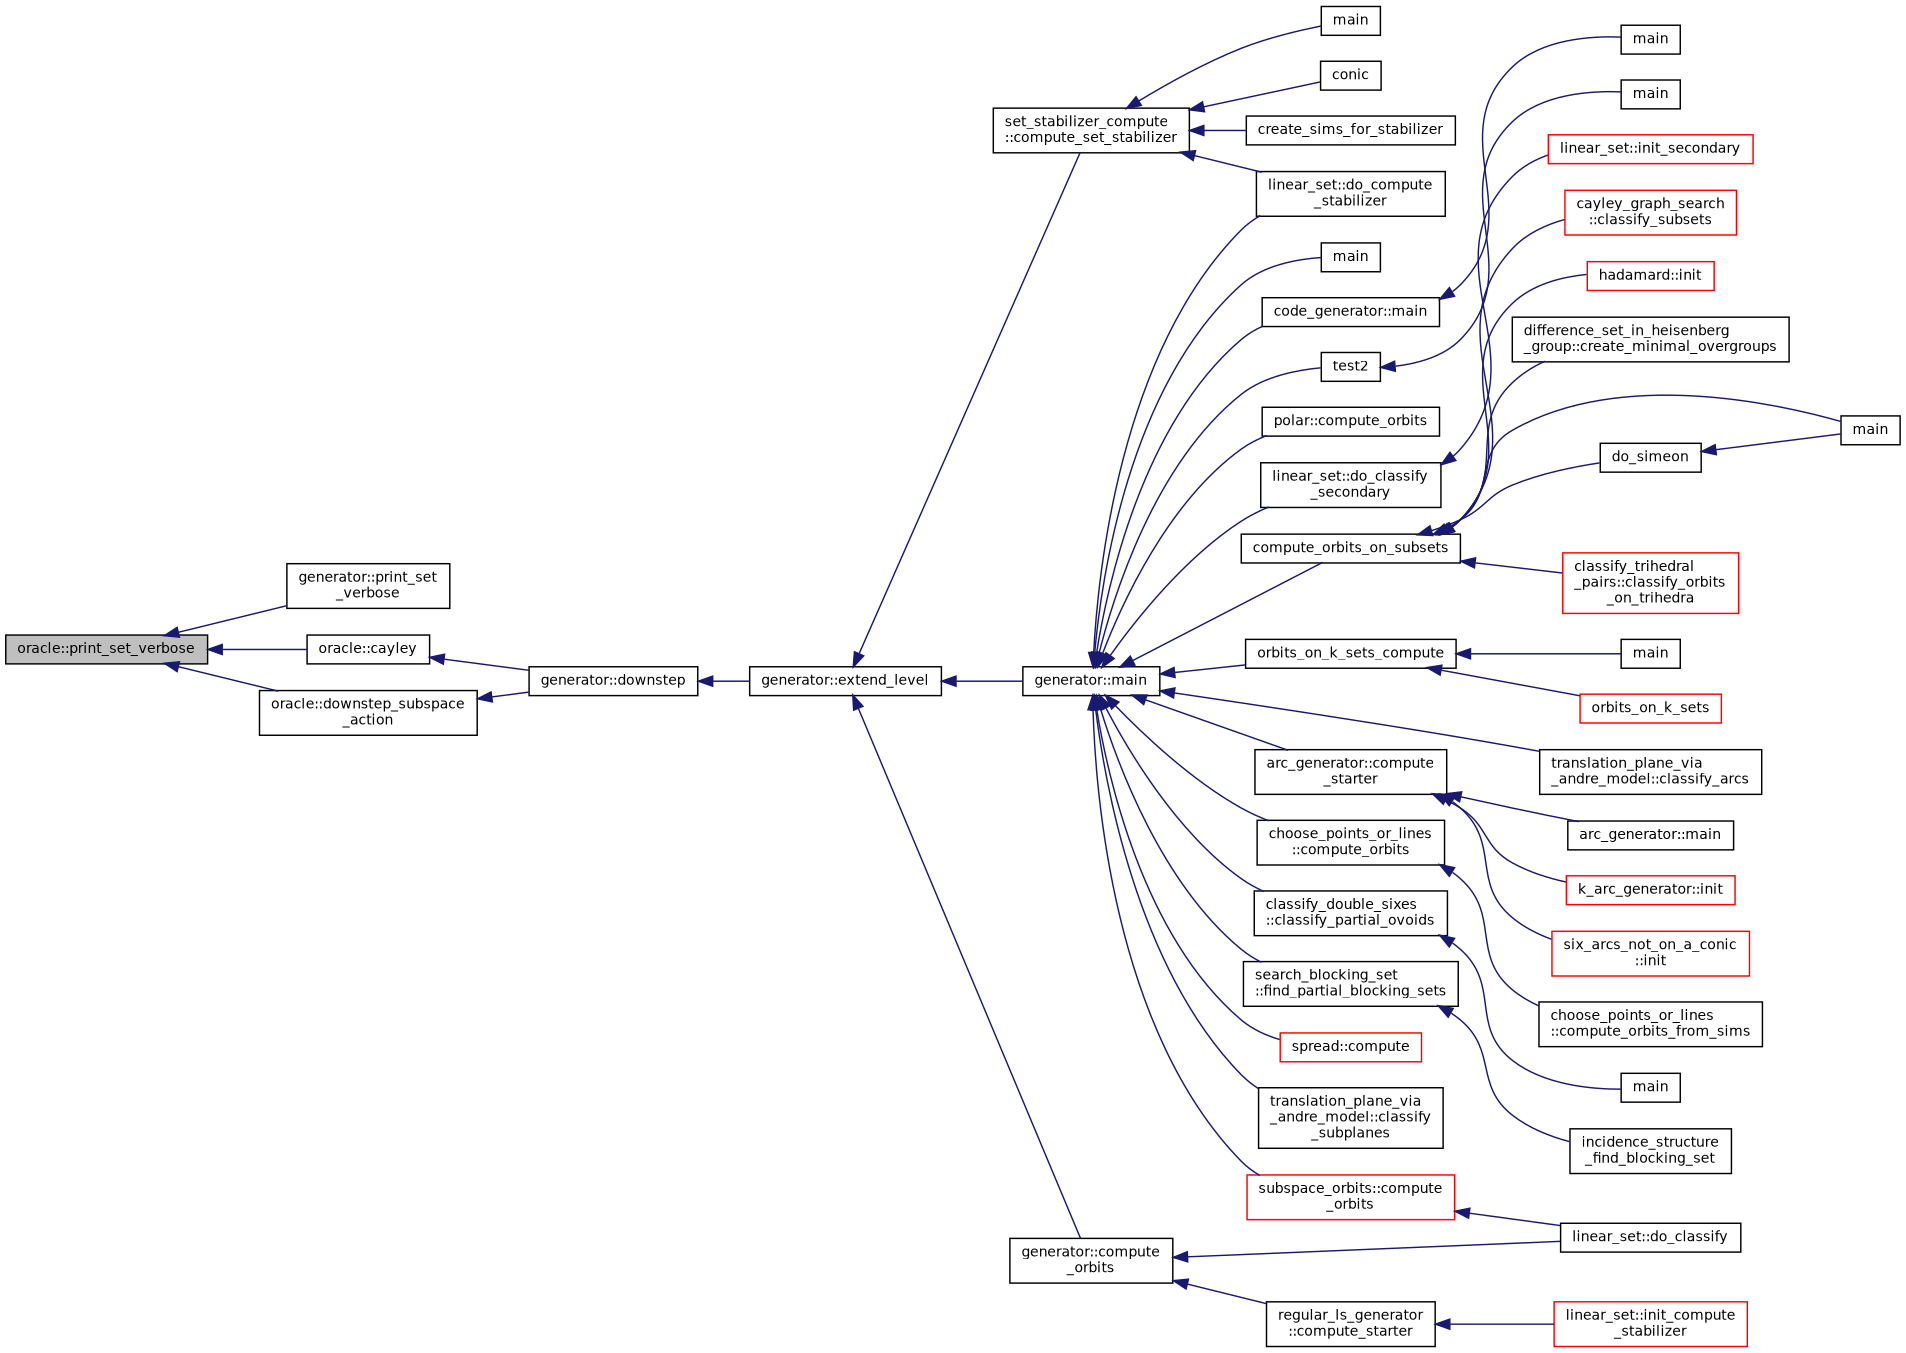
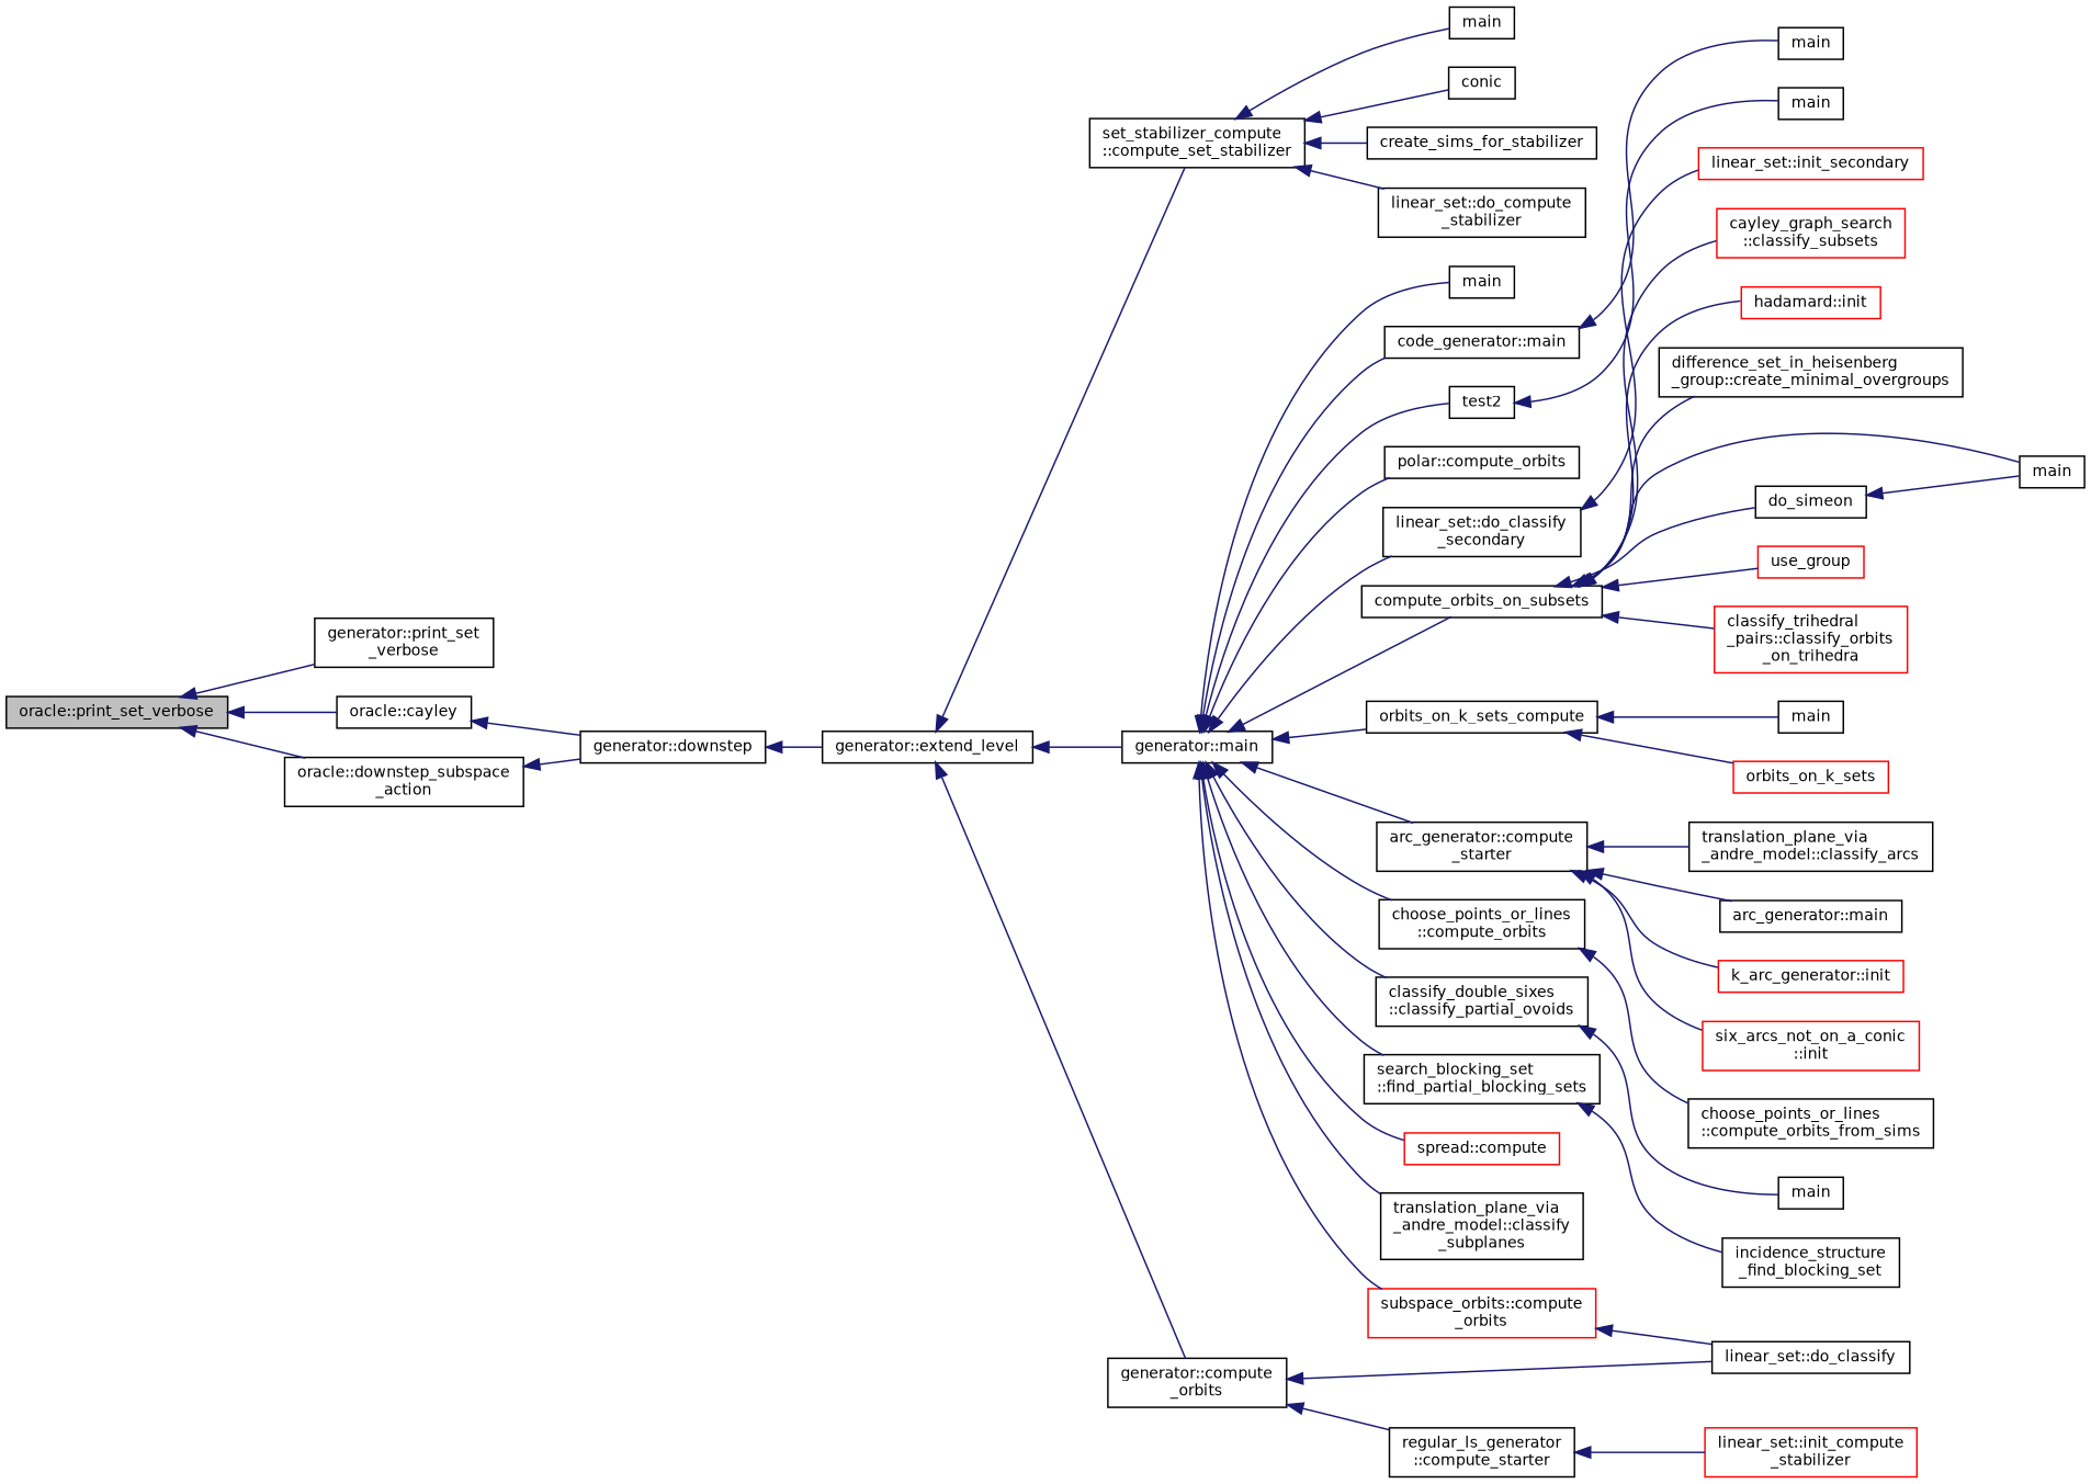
  digraph {
    rankdir=LR
    node [color=black fillcolor=white fontname=Helvetica fontsize=10 shape=record style=filled]
    edge [color=midnightblue dir=back fontname=Helvetica fontsize=10 labelfontname=Helvetica labelfontsize=10 style=solid]
    n1 [fillcolor=grey75 fontcolor=black height=0.2 label="oracle::print_set_verbose" width=0.4]
    n2 [height=0.2 label="generator::print_set\l_verbose" width=0.4]
    n3 [height=0.2 label="oracle::cayley" width=0.4]
    n4 [height=0.2 label="oracle::downstep_subspace\l_action" width=0.4]
    n5 [height=0.2 label="generator::downstep" width=0.4]
    n6 [height=0.2 label="generator::extend_level" width=0.4]
    n7 [height=0.2 label="set_stabilizer_compute\l::compute_set_stabilizer" width=0.4]
    n8 [height=0.2 label="generator::compute\l_orbits" width=0.4]
    n9 [height=0.2 label="generator::main" width=0.4]
    n10 [height=0.2 label=main width=0.4]
    n11 [height=0.2 label=conic width=0.4]
    n12 [height=0.2 label="linear_set::do_compute\l_stabilizer" width=0.4]
    n13 [height=0.2 label=create_sims_for_stabilizer width=0.4]
    n14 [height=0.2 label="regular_ls_generator\l::compute_starter" width=0.4]
    n15 [height=0.2 label="linear_set::do_classify" width=0.4]
    n16 [height=0.2 label=main width=0.4]
    n17 [height=0.2 label="code_generator::main" width=0.4]
    n18 [height=0.2 label=test2 width=0.4]
    n19 [height=0.2 label="polar::compute_orbits" width=0.4]
    n20 [height=0.2 label="linear_set::do_classify\l_secondary" width=0.4]
    n21 [height=0.2 label=compute_orbits_on_subsets width=0.4]
    n22 [height=0.2 label=orbits_on_k_sets_compute width=0.4]
    n23 [height=0.2 label="arc_generator::compute\l_starter" width=0.4]
    n24 [height=0.2 label="choose_points_or_lines\l::compute_orbits" width=0.4]
    n25 [height=0.2 label="classify_double_sixes\l::classify_partial_ovoids" width=0.4]
    n26 [height=0.2 label="search_blocking_set\l::find_partial_blocking_sets" width=0.4]
    n27 [color=red height=0.2 label="spread::compute" width=0.4]
    n28 [height=0.2 label="translation_plane_via\l_andre_model::classify_arcs" width=0.4]
    n29 [height=0.2 label="translation_plane_via\l_andre_model::classify\l_subplanes" width=0.4]
    n30 [color=red height=0.2 label="subspace_orbits::compute\l_orbits" width=0.4]
    n31 [color=red height=0.2 label="linear_set::init_compute\l_stabilizer" width=0.4]
    n32 [height=0.2 label=main width=0.4]
    n33 [height=0.2 label=main width=0.4]
    n34 [color=red height=0.2 label="linear_set::init_secondary" width=0.4]
    n35 [color=red height=0.2 label="cayley_graph_search\l::classify_subsets" width=0.4]
    n36 [color=red height=0.2 label="hadamard::init" width=0.4]
    n37 [height=0.2 label="difference_set_in_heisenberg\l_group::create_minimal_overgroups" width=0.4]
    n38 [height=0.2 label=main width=0.4]
    n39 [height=0.2 label=do_simeon width=0.4]
+   n40 [color=red height=0.2 label=use_group width=0.4]
    n41 [color=red height=0.2 label="classify_trihedral\l_pairs::classify_orbits\l_on_trihedra" width=0.4]
    n42 [height=0.2 label=main width=0.4]
    n43 [color=red height=0.2 label=orbits_on_k_sets width=0.4]
    n44 [height=0.2 label="arc_generator::main" width=0.4]
    n45 [color=red height=0.2 label="k_arc_generator::init" width=0.4]
    n46 [color=red height=0.2 label="six_arcs_not_on_a_conic\l::init" width=0.4]
    n47 [height=0.2 label="choose_points_or_lines\l::compute_orbits_from_sims" width=0.4]
    n48 [height=0.2 label=main width=0.4]
    n49 [height=0.2 label="incidence_structure\l_find_blocking_set" width=0.4]
    n1 -> n2
    n1 -> n3
    n1 -> n4
    n3 -> n5
    n4 -> n5
    n5 -> n6
    n6 -> n7
    n6 -> n8
    n6 -> n9
    n7 -> n10
    n7 -> n11
    n7 -> n12
    n7 -> n13
    n8 -> n14
    n8 -> n15
-   n9 -> n12
    n9 -> n16
    n9 -> n17
    n9 -> n18
    n9 -> n19
    n9 -> n20
    n9 -> n21
    n9 -> n22
    n9 -> n23
    n9 -> n24
    n9 -> n25
    n9 -> n26
    n9 -> n27
-   n9 -> n28
+   n23 -> n28
    n9 -> n29
    n9 -> n30
    n14 -> n31
    n17 -> n32
    n18 -> n33
    n20 -> n34
    n21 -> n35
    n21 -> n36
    n21 -> n37
    n21 -> n38
    n21 -> n39
+   n21 -> n40
    n21 -> n41
    n22 -> n42
    n22 -> n43
    n23 -> n44
    n23 -> n45
    n23 -> n46
    n24 -> n47
    n25 -> n48
    n26 -> n49
    n30 -> n15
    n39 -> n38
  }
